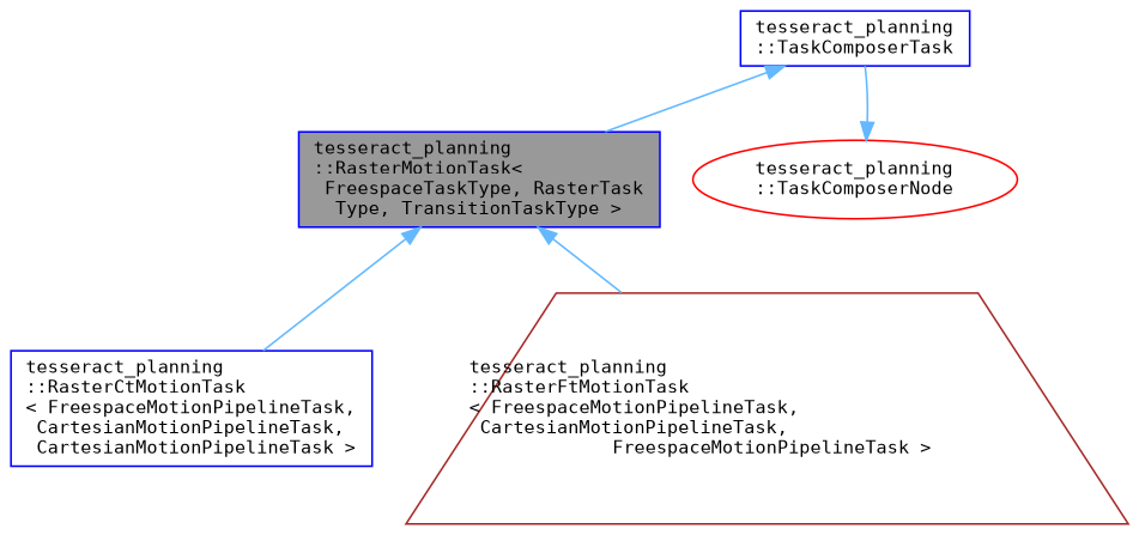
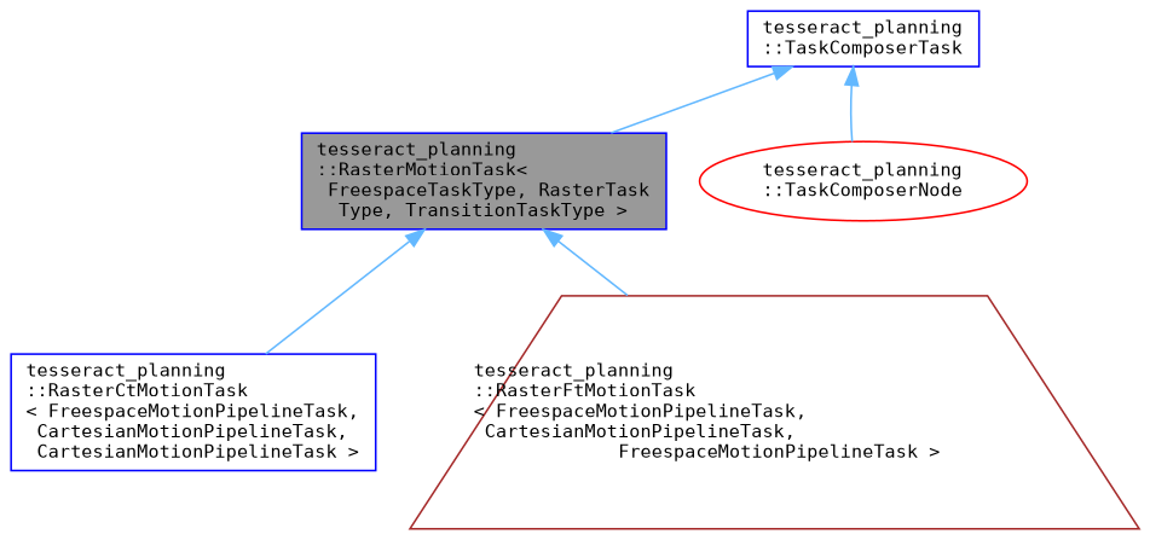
  digraph {
    rankdir=TB
    fontname="DejaVu Sans Mono"
    node [color=blue fillcolor=white fontname="DejaVu Sans Mono" fontsize=10 shape=box style=filled]
    edge [color=steelblue1 dir=back fontname="DejaVu Sans Mono" fontsize=10 labelfontname=Helvetica labelfontsize=10 style=solid]
    n1 [fillcolor=grey60 fontcolor=black height=0.2 label="tesseract_planning\l::RasterMotionTask\<\l FreespaceTaskType, RasterTask\lType, TransitionTaskType \>" width=0.4]
    n2 [height=0.2 label="tesseract_planning\l::RasterCtMotionTask\l\< FreespaceMotionPipelineTask,\l CartesianMotionPipelineTask,\l CartesianMotionPipelineTask \>" width=0.4]
    n3 [color=brown height=0.2 label="tesseract_planning\l::RasterFtMotionTask\l\< FreespaceMotionPipelineTask,\l CartesianMotionPipelineTask,\l FreespaceMotionPipelineTask \>" shape=trapezium width=0.4]
    n4 [height=0.2 label="tesseract_planning\l::TaskComposerTask" width=0.4]
    n5 [color=red height=0.2 label="tesseract_planning\l::TaskComposerNode" shape=ellipse width=0.4]
    n1 -> n2
    n1 -> n3
    n4 -> n1
-   n5 -> n4
+   n4 -> n5
  }
